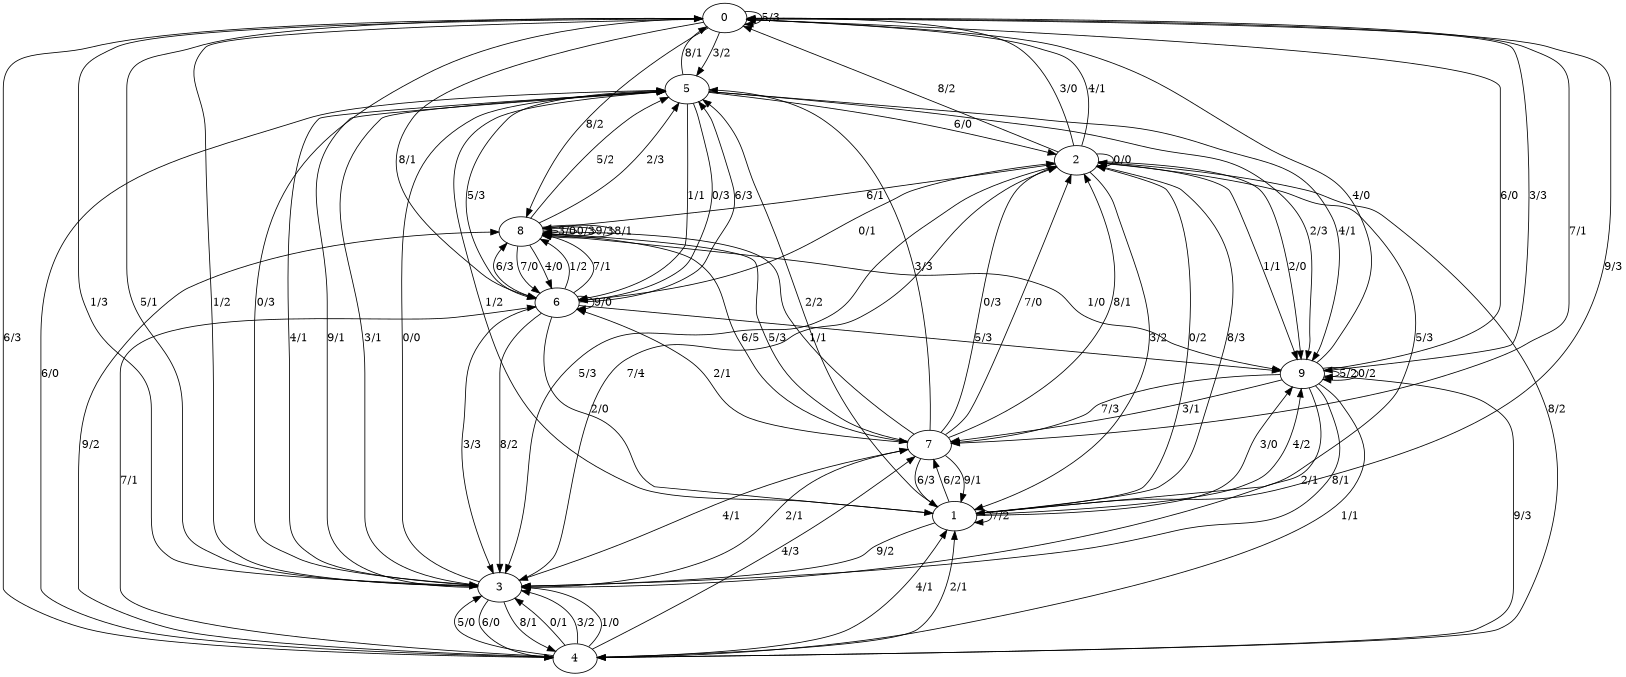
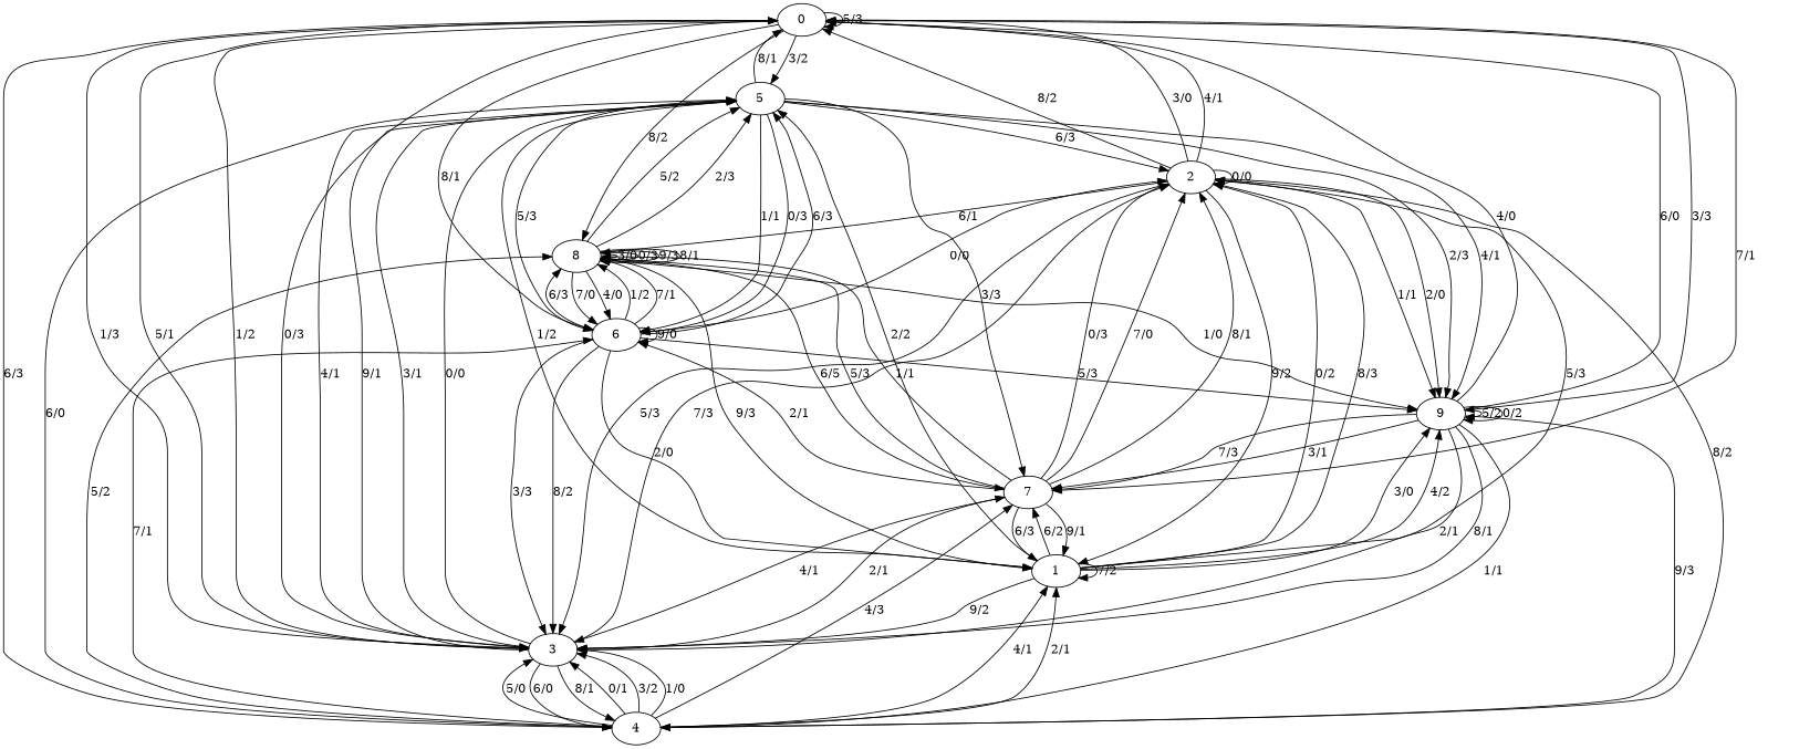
  digraph {
    0
    5
    3
    1
    9
    4
    7
    8
    6
    2
    0 -> 0 [label="5/3"]
    0 -> 5 [label="3/2"]
    0 -> 3 [label="1/2"]
    0 -> 3 [label="0/3"]
-   0 -> 1 [label="9/3"]
+   8 -> 1 [label="9/3"]
    0 -> 9 [label="3/3"]
    0 -> 4 [label="6/3"]
    0 -> 7 [label="7/1"]
    0 -> 8 [label="8/2"]
    0 -> 6 [label="8/1"]
    5 -> 0 [label="8/1"]
    5 -> 9 [label="2/3"]
    5 -> 9 [label="4/1"]
-   7 -> 5 [label="3/3"]
+   5 -> 7 [label="3/3"]
    5 -> 6 [label="5/3"]
    5 -> 6 [label="1/1"]
    5 -> 6 [label="0/3"]
-   5 -> 2 [label="6/0"]
+   5 -> 2 [label="6/3"]
    3 -> 0 [label="1/3"]
    3 -> 0 [label="5/1"]
    3 -> 5 [label="4/1"]
    3 -> 5 [label="9/1"]
    3 -> 5 [label="3/1"]
    3 -> 5 [label="0/0"]
    3 -> 4 [label="6/0"]
    3 -> 4 [label="8/1"]
    3 -> 7 [label="2/1"]
-   3 -> 2 [label="7/4"]
+   3 -> 2 [label="7/3"]
    1 -> 5 [label="2/2"]
    1 -> 5 [label="1/2"]
    1 -> 3 [label="9/2"]
    1 -> 1 [label="7/2"]
    1 -> 9 [label="3/0"]
    1 -> 9 [label="4/2"]
    1 -> 7 [label="6/2"]
    1 -> 2 [label="0/2"]
    1 -> 2 [label="8/3"]
    1 -> 2 [label="5/3"]
    9 -> 0 [label="4/0"]
    9 -> 0 [label="6/0"]
    9 -> 3 [label="2/1"]
    9 -> 3 [label="8/1"]
    9 -> 9 [label="5/2"]
    9 -> 9 [label="0/2"]
    9 -> 4 [label="9/3"]
    9 -> 4 [label="1/1"]
    9 -> 7 [label="3/1"]
    9 -> 7 [label="7/3"]
    4 -> 5 [label="6/0"]
    4 -> 3 [label="0/1"]
    4 -> 3 [label="3/2"]
    4 -> 3 [label="1/0"]
    4 -> 3 [label="5/0"]
    4 -> 1 [label="2/1"]
    4 -> 1 [label="4/1"]
    4 -> 7 [label="4/3"]
-   4 -> 8 [label="9/2"]
+   4 -> 8 [label="5/2"]
    4 -> 6 [label="7/1"]
    4 -> 2 [label="8/2"]
    7 -> 3 [label="4/1"]
    7 -> 1 [label="9/1"]
    7 -> 1 [label="6/3"]
    7 -> 8 [label="5/3"]
    7 -> 8 [label="1/1"]
    7 -> 6 [label="2/1"]
    7 -> 2 [label="0/3"]
    7 -> 2 [label="7/0"]
    7 -> 2 [label="8/1"]
    8 -> 5 [label="5/2"]
    8 -> 5 [label="2/3"]
    8 -> 9 [label="1/0"]
    8 -> 7 [label="6/5"]
    8 -> 8 [label="3/0"]
    8 -> 8 [label="0/3"]
    8 -> 8 [label="9/3"]
    8 -> 8 [label="8/1"]
    8 -> 6 [label="7/0"]
    8 -> 6 [label="4/0"]
    6 -> 5 [label="6/3"]
    6 -> 3 [label="3/3"]
    6 -> 3 [label="8/2"]
    6 -> 1 [label="2/0"]
    6 -> 9 [label="5/3"]
    6 -> 8 [label="1/2"]
    6 -> 8 [label="7/1"]
    6 -> 8 [label="6/3"]
    6 -> 6 [label="9/0"]
-   6 -> 2 [label="0/1"]
+   6 -> 2 [label="0/0"]
    2 -> 0 [label="3/0"]
    2 -> 0 [label="4/1"]
    2 -> 0 [label="8/2"]
    2 -> 3 [label="5/3"]
-   2 -> 1 [label="3/2"]
+   2 -> 1 [label="9/2"]
    2 -> 9 [label="2/0"]
    2 -> 9 [label="1/1"]
    2 -> 8 [label="6/1"]
    2 -> 2 [label="0/0"]
  }
